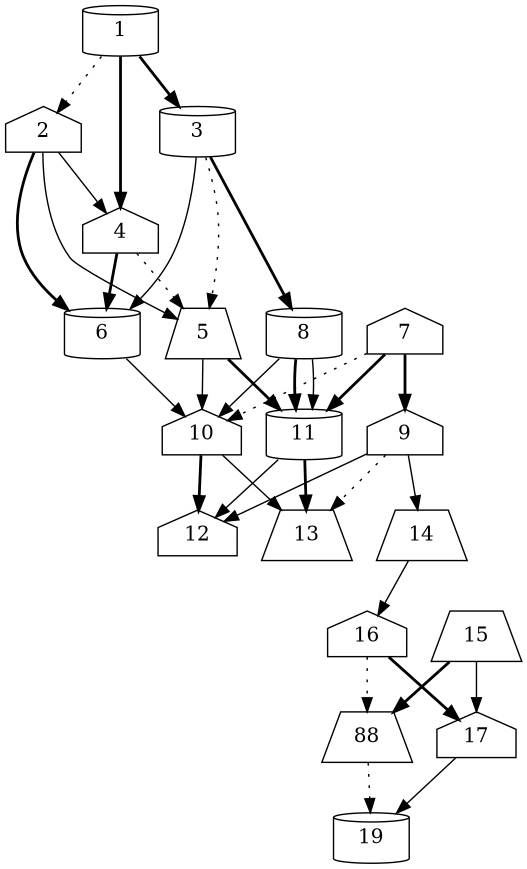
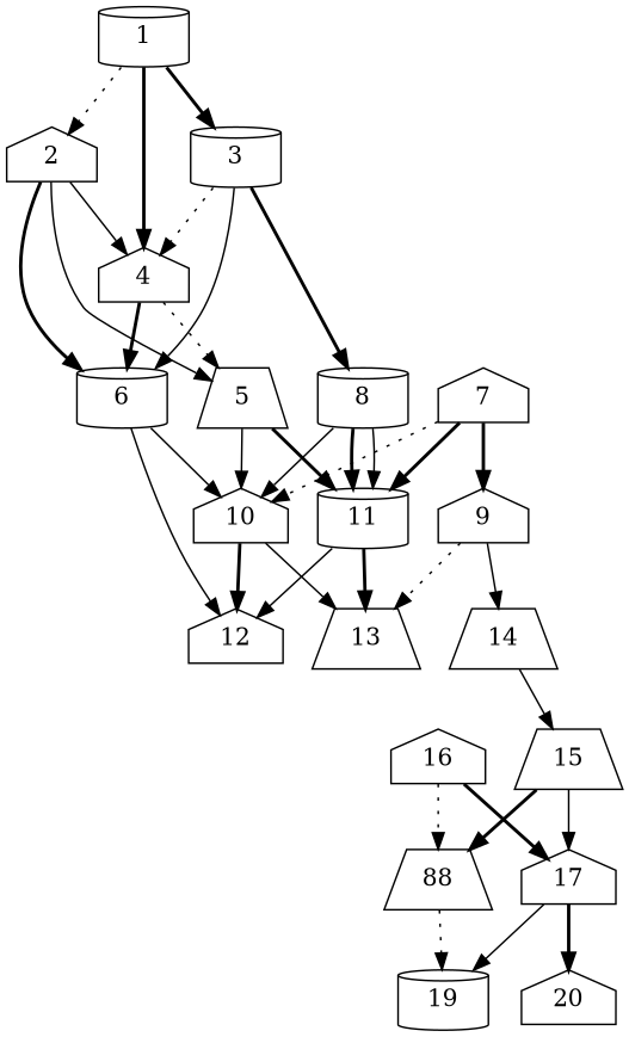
  digraph {
    node [alpha=0.07 shape=house]
    edge [style=bold]
    1 [expect_size=33760256 shape=cylinder]
    2 [alpha=0.06 expect_size=27486208]
    3 [alpha=0.12 expect_size=43283456 shape=cylinder]
    4 [alpha=0.18 expect_size=28224512]
    5 [alpha=0.05 expect_size=17511424 shape=trapezium]
    6 [expect_size=8658944 shape=cylinder]
    8 [alpha=0.10 expect_size=36039680 shape=cylinder]
    10 [expect_size=48488448]
    11 [alpha=0.02 expect_size=15440896 shape=cylinder]
    7 [alpha=0.09 expect_size=17013760]
    9 [alpha=0.01 expect_size=13083648]
    12 [alpha=0.19 expect_size=31191040]
    13 [alpha=0.13 expect_size=45842432 shape=trapezium]
    14 [alpha=0.18 expect_size=27106304 shape=trapezium]
    15 [alpha=0.10 expect_size=21527552 shape=trapezium]
    16 [alpha=0.10 expect_size=34225152]
    17 [alpha=0.15 expect_size=51737600]
    n18 [alpha=0.08 expect_size=25984000 label=88 shape=trapezium]
    19 [alpha=0.01 expect_size=49734656 shape=cylinder]
+   20 [alpha=0.02 expect_size=5553152]
    1 -> 2 [style=dotted]
    1 -> 3
    1 -> 4
    2 -> 4 [style=solid]
    2 -> 5 [style=solid]
    2 -> 6
-   3 -> 5 [style=dotted]
+   3 -> 4 [style=dotted]
    3 -> 6 [style=solid]
    3 -> 8
    4 -> 5 [style=dotted]
    4 -> 6
    5 -> 10 [style=solid]
    5 -> 11
    6 -> 10 [style=solid]
    8 -> 10 [style=solid]
    8 -> 11
    8 -> 11 [style=solid]
    10 -> 12
    10 -> 13 [style=solid]
    11 -> 12 [style=solid]
    11 -> 13
    7 -> 10 [style=dotted]
    7 -> 11
    7 -> 9
-   9 -> 12 [style=solid]
+   6 -> 12 [style=solid]
    9 -> 13 [style=dotted]
    9 -> 14 [style=solid]
-   14 -> 16 [style=solid]
+   14 -> 15 [style=solid]
    15 -> 17 [style=solid]
    15 -> n18
    16 -> 17
    16 -> n18 [style=dotted]
    17 -> 19 [style=solid]
+   17 -> 20
    n18 -> 19 [style=dotted]
  }
